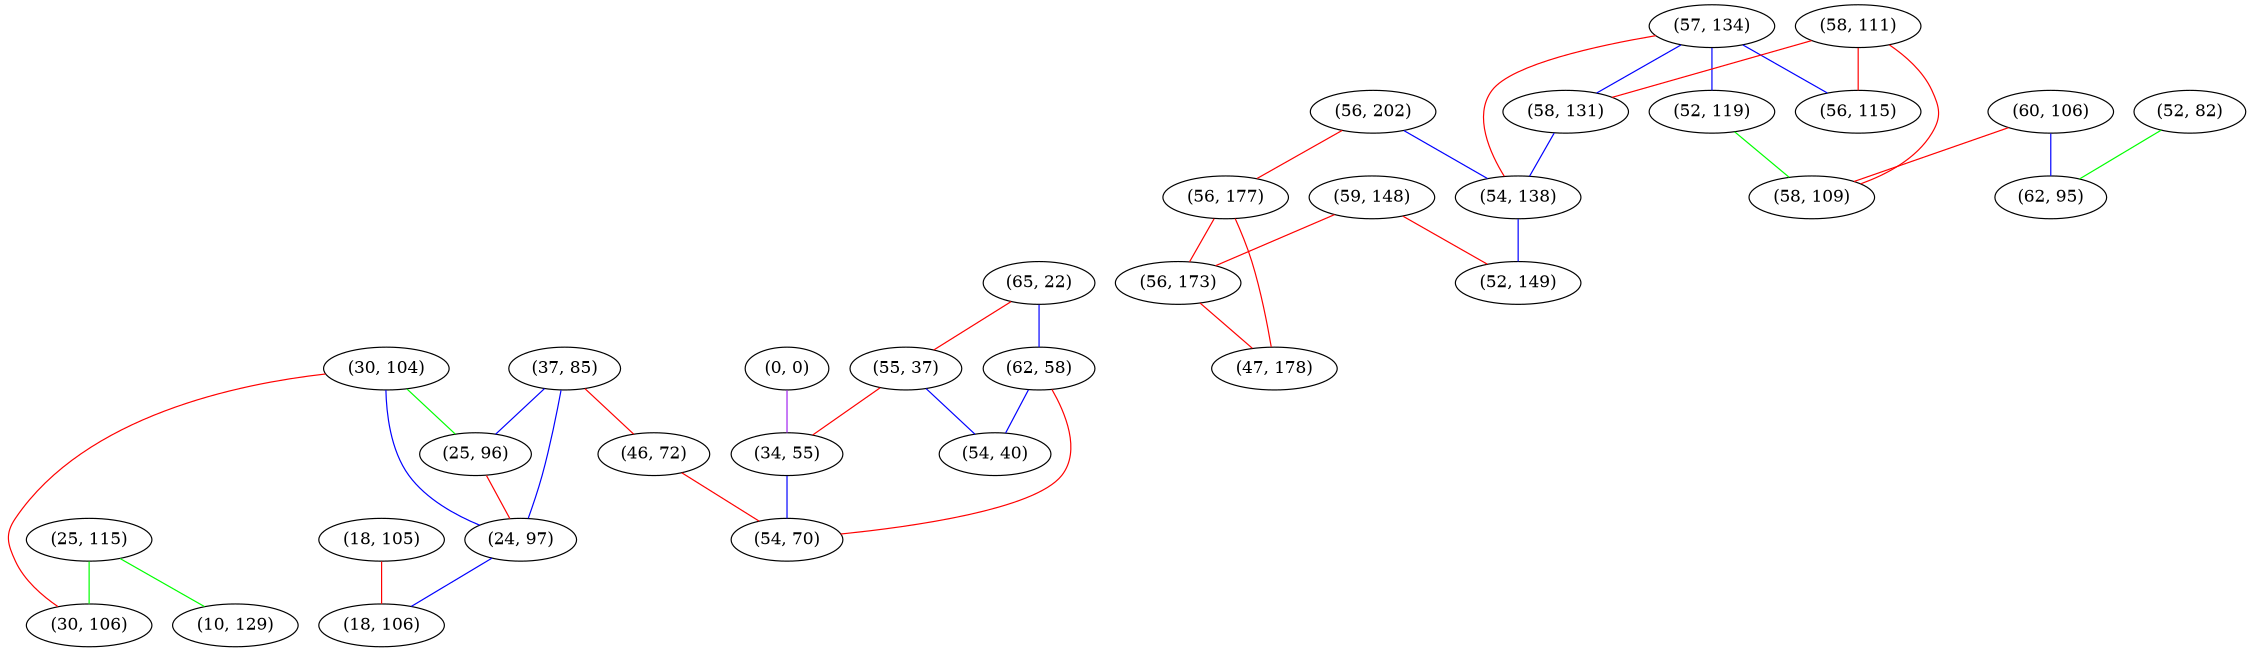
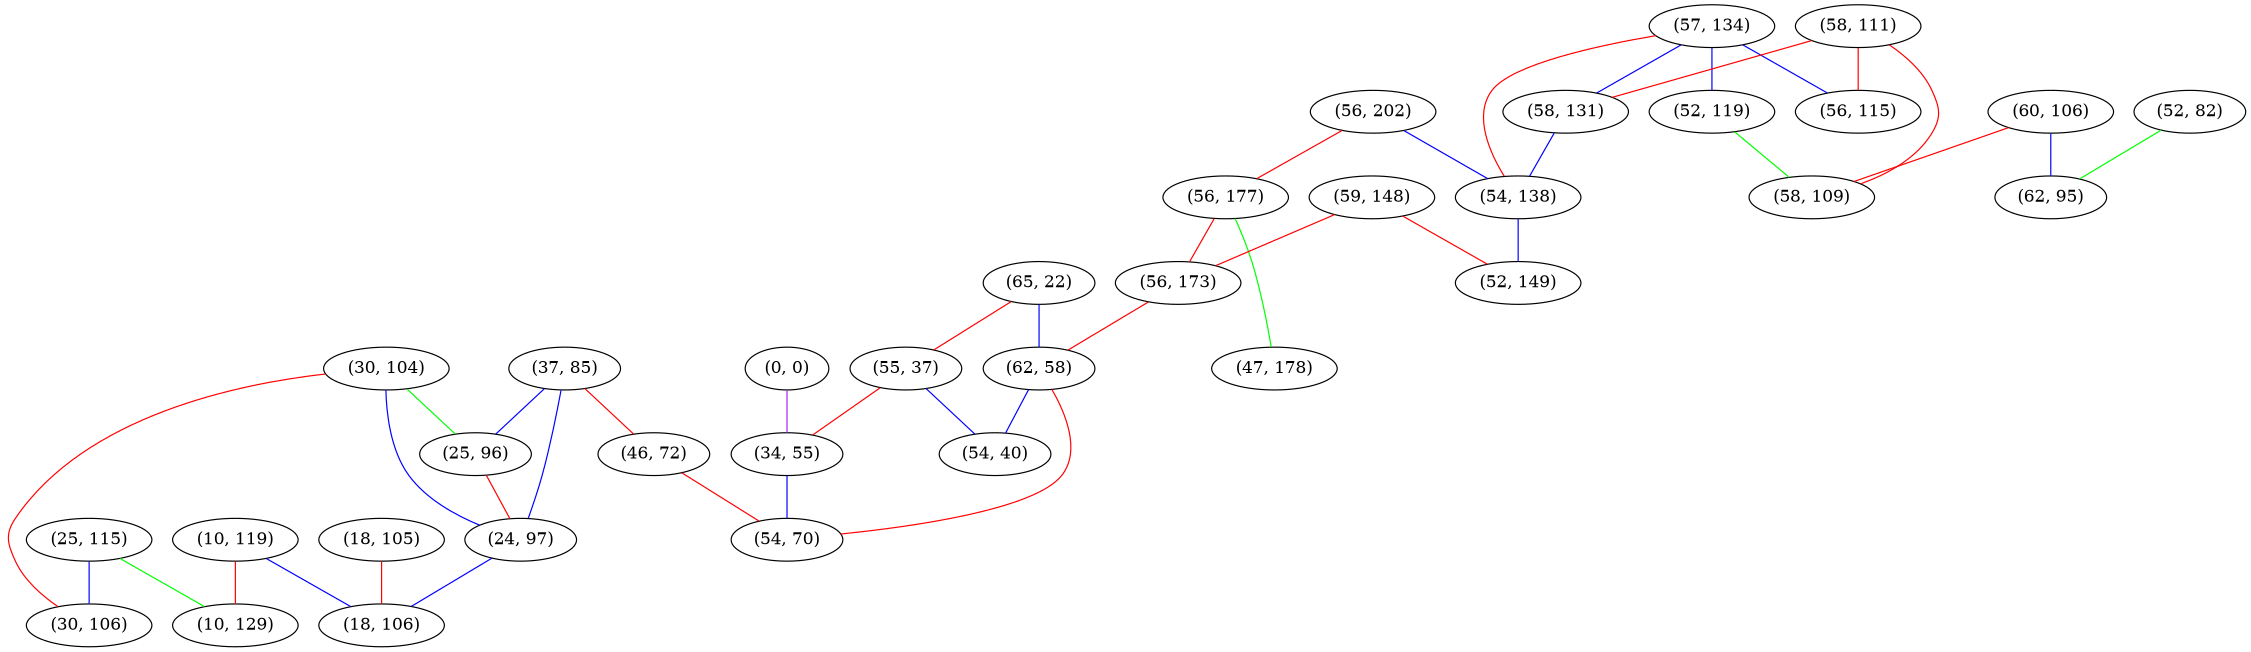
  graph {
    edge [color=red weight=1]
    "(18, 105)"
    "(18, 106)"
    "(24, 97)"
    "(57, 134)"
    "(52, 119)"
    "(56, 115)"
    "(58, 131)"
    "(54, 138)"
    "(58, 109)"
    n10 [label="(52, 149)"]
    "(0, 0)"
    "(34, 55)"
    "(54, 70)"
    "(52, 82)"
    "(62, 95)"
    "(56, 202)"
    "(56, 177)"
    "(56, 173)"
    "(47, 178)"
    "(58, 111)"
    "(65, 22)"
    "(62, 58)"
    "(55, 37)"
    "(54, 40)"
    "(30, 104)"
    "(25, 96)"
    "(30, 106)"
    "(37, 85)"
    "(46, 72)"
+   "(10, 119)"
    "(10, 129)"
    "(59, 148)"
    "(60, 106)"
    "(25, 115)"
    "(18, 105)" -- "(18, 106)"
    "(24, 97)" -- "(18, 106)" [color=blue weight=3]
    "(57, 134)" -- "(52, 119)" [color=blue weight=3]
    "(57, 134)" -- "(56, 115)" [color=blue weight=3]
    "(57, 134)" -- "(58, 131)" [color=blue weight=3]
    "(57, 134)" -- "(54, 138)"
    "(52, 119)" -- "(58, 109)" [color=green weight=2]
    "(58, 131)" -- "(54, 138)" [color=blue weight=3]
    "(54, 138)" -- n10 [color=blue weight=3]
    "(0, 0)" -- "(34, 55)" [color=purple weight=4]
    "(34, 55)" -- "(54, 70)" [color=blue weight=3]
    "(52, 82)" -- "(62, 95)" [color=green weight=2]
    "(56, 202)" -- "(54, 138)" [color=blue weight=3]
    "(56, 202)" -- "(56, 177)"
    "(56, 177)" -- "(56, 173)"
-   "(56, 177)" -- "(47, 178)" [weight=2]
-   "(56, 173)" -- "(47, 178)"
+   "(56, 177)" -- "(47, 178)" [color=green weight=2]
+   "(56, 173)" -- "(62, 58)"
    "(58, 111)" -- "(56, 115)"
    "(58, 111)" -- "(58, 131)"
    "(58, 111)" -- "(58, 109)"
    "(65, 22)" -- "(62, 58)" [color=blue weight=3]
    "(65, 22)" -- "(55, 37)"
    "(62, 58)" -- "(54, 70)"
    "(62, 58)" -- "(54, 40)" [color=blue weight=3]
    "(55, 37)" -- "(34, 55)"
    "(55, 37)" -- "(54, 40)" [color=blue]
    "(30, 104)" -- "(24, 97)" [color=blue weight=3]
    "(30, 104)" -- "(25, 96)" [color=green weight=3]
    "(30, 104)" -- "(30, 106)"
    "(25, 96)" -- "(24, 97)"
    "(37, 85)" -- "(24, 97)" [color=blue weight=3]
    "(37, 85)" -- "(25, 96)" [color=blue weight=3]
    "(37, 85)" -- "(46, 72)"
    "(46, 72)" -- "(54, 70)"
+   "(10, 119)" -- "(18, 106)" [color=blue weight=3]
+   "(10, 119)" -- "(10, 129)"
    "(59, 148)" -- n10
    "(59, 148)" -- "(56, 173)"
    "(60, 106)" -- "(58, 109)"
    "(60, 106)" -- "(62, 95)" [color=blue weight=3]
-   "(25, 115)" -- "(30, 106)" [color=green weight=3]
+   "(25, 115)" -- "(30, 106)" [color=blue weight=3]
    "(25, 115)" -- "(10, 129)" [color=green weight=2]
  }
